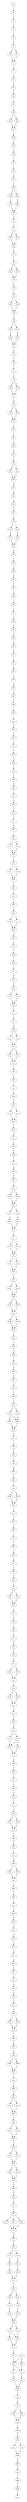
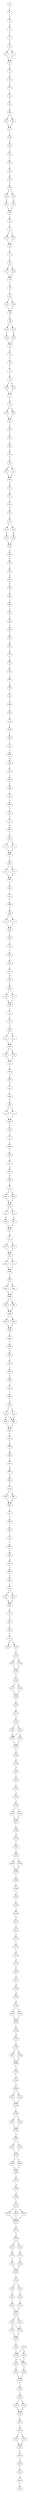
  strict digraph {
    fontname=Nunito
    node [fontname=Nunito]
    edge [fontname=Nunito]
    S0
    S1
    S2
    S3
    S4
    S5
    S6
    S7
    S8
    S9
    S10
    S11
    S12
    S13
    S14
    S15
    S16
    S17
    S18
    S19
    S20
    S21
    S22
    S23
    S24
    S25
    S26
    S27
    S28
    S29
    S30
    S31
    S32
    S33
    S34
    S35
    S36
    S37
    S38
    S39
    S40
    S41
    S42
    S43
    S44
    S45
    S46
    S47
    S48
    S49
    S50
    S51
    S52
    S53
    S54
    S55
    S56
    S57
    S58
    S59
    S60
    S61
    S62
    S63
    S64
    S65
    S66
    S67
    S68
    S69
    S70
    S71
    S72
    S73
    S74
    S75
    S76
    S77
    S78
    S79
    S80
    S81
    S82
    S83
    S84
    S85
    S86
    S87
    S88
    S89
    S90
    S91
    S92
    S93
    S94
    S95
    S96
    S97
    S98
    S99
    S100
    S101
    S102
    S103
    S104
    S105
    S106
    S107
    S108
    S109
    S110
    S111
    S112
    S113
    S114
    S115
    S116
    S117
    S118
    S119
    S120
    S121
    S122
    S123
    S124
    S125
    S126
    S127
    S128
    S129
    S130
    S131
    S132
    S133
    S134
    S135
    S136
    S137
    S138
    S139
    S140
    S141
    S142
    S143
    S144
    S145
    S146
    S147
    S148
    S149
    S150
    S151
    S152
    S153
    S154
    S155
    S156
    S157
    S158
    S159
    S160
    S161
    S162
    S163
    S164
    S165
    S166
    S167
    S168
    S169
    S170
    S171
    S172
    S173
    S174
    S175
    S176
    S177
    S178
    S179
    S180
    S181
    S182
    S183
    S184
    S185
    S186
    S187
    S188
    S189
    S190
    S191
    S192
    S193
    S194
    S195
    S196
    S197
    S198
    S199
    S200
    S201
    S202
    S203
    S204
    S205
    S206
    S207
    S208
    S209
    S210
    S211
    S212
    S213
    S214
    S215
    S216
    S217
    S218
    S219
    S220
    S221
    S222
    S223
    S224
    S225
    S226
    S227
    S228
    S229
    S230
    S231
    S232
    S233
    S234
    S235
    S236
    S237
    S238
    S239
    S240
    S241
    S242
    S243
    S244
    S245
    S246
    S247
    S248
    S249
    S250
    S251
    S252
    S253
    S254
    S255
    S256
    S257
    S258
    S259
    S260
    S261
    S262
    S263
    S264
    S265
    S266
    S267
    S268
    S269
    S270
    S271
    S272
    S273
    S274
    S275
    S276
    S277
    S278
    S279
    S280
    S281
    S282
    S283
    S284
    S285
    S286
    S287
    S288
    S289
    S290
    S291
    S292
    S293
    S294
    S295
    S296
    S297
    S298
    S299
    S300
    S301
    S302
    S303
    S304
    S305
    S306
    S307
    S308
    S309
    S310
    S311
    S312
    S313
    S314
    S315
    S316
    S317
    S318
    S319
    S320
    S321
    S322
    S323
    S324
    S325
    S326
    S327
    S328
    S329
    S330
    S331
    S332
    S333
    S334
    S335
    S336
    S338
    S337
    S339
    S340
    S341
    S342
    S343
    S344
    S345
    S346
    S347
    S348
    S349
    S350
    S351
    S352
    S353
    S354
    S355
    S357
    S358
    S359
    S360
    S361
    S0 -> S1 [label=T]
    S1 -> S2 [label=A]
    S2 -> S3 [label=G]
    S3 -> S4 [label=T]
    S4 -> S5 [label=G]
    S5 -> S6 [label=C]
    S5 -> S7 [label=G]
    S6 -> S8 [label=T]
    S7 -> S8 [label=T]
    S8 -> S9 [label=G]
    S9 -> S10 [label=T]
    S10 -> S11 [label=C]
    S11 -> S12 [label=C]
    S12 -> S13 [label=T]
    S13 -> S14 [label=A]
    S14 -> S15 [label=T]
    S14 -> S16 [label=C]
    S15 -> S17 [label=G]
    S16 -> S17 [label=G]
    S17 -> S18 [label=T]
    S18 -> S19 [label=G]
    S19 -> S20 [label=T]
    S20 -> S21 [label=C]
    S21 -> S22 [label=C]
    S22 -> S23 [label=A]
    S23 -> S24 [label=T]
    S24 -> S25 [label=C]
    S24 -> S26 [label=T]
    S25 -> S27 [label=G]
    S26 -> S28 [label=A]
    S27 -> S29 [label=T]
    S28 -> S29 [label=T]
    S29 -> S30 [label=C]
    S30 -> S31 [label=T]
    S31 -> S32 [label=G]
    S31 -> S33 [label=A]
    S32 -> S34 [label=T]
    S33 -> S34 [label=T]
    S34 -> S35 [label=T]
    S35 -> S36 [label=C]
    S36 -> S37 [label=C]
    S36 -> S38 [label=T]
    S37 -> S39 [label=A]
    S38 -> S39 [label=A]
    S39 -> S40 [label=T]
    S40 -> S41 [label=C]
    S41 -> S42 [label=T]
    S41 -> S43 [label=C]
    S42 -> S44 [label=T]
    S43 -> S44 [label=T]
    S44 -> S45 [label=G]
    S45 -> S46 [label=A]
    S45 -> S47 [label=C]
    S46 -> S48 [label=A]
    S47 -> S49 [label=G]
    S48 -> S50 [label=G]
    S49 -> S50 [label=G]
    S50 -> S51 [label=A]
    S51 -> S52 [label=T]
    S52 -> S53 [label=C]
    S53 -> S54 [label=C]
    S54 -> S55 [label=A]
    S54 -> S56 [label=G]
    S55 -> S57 [label=C]
    S56 -> S57 [label=C]
    S57 -> S58 [label=A]
    S58 -> S59 [label=A]
    S58 -> S60 [label=C]
    S59 -> S61 [label=C]
    S60 -> S61 [label=C]
    S61 -> S62 [label=T]
    S62 -> S63 [label=C]
    S63 -> S64 [label=A]
    S64 -> S65 [label=G]
    S65 -> S66 [label=A]
    S66 -> S67 [label=G]
    S66 -> S68 [label=A]
    S67 -> S69 [label=G]
    S68 -> S69 [label=G]
    S69 -> S70 [label=G]
    S70 -> S71 [label=G]
    S71 -> S72 [label=A]
    S72 -> S73 [label=G]
    S73 -> S74 [label=A]
    S74 -> S75 [label=C]
    S74 -> S76 [label=T]
    S75 -> S77 [label=A]
    S76 -> S78 [label=G]
    S77 -> S79 [label=C]
    S78 -> S79 [label=C]
    S79 -> S80 [label=A]
    S80 -> S81 [label=G]
    S81 -> S82 [label=A]
    S82 -> S83 [label=G]
    S83 -> S84 [label=C]
    S84 -> S85 [label=C]
    S85 -> S86 [label=T]
    S86 -> S87 [label=T]
    S87 -> S88 [label=T]
    S88 -> S89 [label=C]
    S89 -> S90 [label=A]
    S90 -> S91 [label=G]
    S91 -> S92 [label=A]
    S92 -> S93 [label=C]
    S93 -> S94 [label=C]
    S94 -> S95 [label=T]
    S95 -> S96 [label=G]
    S96 -> S97 [label=T]
    S97 -> S98 [label=G]
    S98 -> S99 [label=C]
    S99 -> S100 [label=C]
    S100 -> S101 [label=T]
    S101 -> S102 [label=C]
    S102 -> S103 [label=C]
    S103 -> S104 [label=C]
    S104 -> S105 [label=A]
    S105 -> S106 [label=C]
    S106 -> S107 [label=T]
    S107 -> S108 [label=G]
    S108 -> S109 [label=C]
    S109 -> S110 [label=A]
    S110 -> S111 [label=T]
    S111 -> S112 [label=T]
    S112 -> S113 [label=G]
    S113 -> S114 [label=T]
    S114 -> S115 [label=C]
    S114 -> S116 [label=G]
    S115 -> S117 [label=G]
    S116 -> S117 [label=G]
    S117 -> S118 [label=T]
    S118 -> S119 [label=T]
    S118 -> S120 [label=C]
    S119 -> S121 [label=C]
    S120 -> S121 [label=C]
    S121 -> S122 [label=T]
    S122 -> S123 [label=T]
    S123 -> S124 [label=T]
    S124 -> S125 [label=G]
    S125 -> S126 [label=T]
    S125 -> S127 [label=C]
    S126 -> S128 [label=T]
    S127 -> S128 [label=T]
    S128 -> S129 [label=T]
    S129 -> S130 [label=C]
    S130 -> S131 [label=T]
    S131 -> S132 [label=T]
    S132 -> S133 [label=T]
    S133 -> S134 [label=G]
    S134 -> S135 [label=G]
    S135 -> S136 [label=C]
    S135 -> S137 [label=T]
    S136 -> S138 [label=C]
    S137 -> S138 [label=C]
    S138 -> S139 [label=C]
    S139 -> S140 [label=T]
    S140 -> S141 [label=G]
    S141 -> S142 [label=C]
    S141 -> S143 [label=G]
    S142 -> S144 [label=T]
    S143 -> S144 [label=T]
    S144 -> S145 [label=C]
    S144 -> S146 [label=A]
    S145 -> S147 [label=T]
    S146 -> S147 [label=T]
    S147 -> S148 [label=T]
    S148 -> S149 [label=T]
    S149 -> S150 [label=T]
    S150 -> S151 [label=C]
    S151 -> S152 [label=A]
    S152 -> S153 [label=T]
    S152 -> S154 [label=C]
    S153 -> S155 [label=T]
    S154 -> S155 [label=T]
    S155 -> S156 [label=T]
    S156 -> S157 [label=A]
    S157 -> S158 [label=C]
    S158 -> S159 [label=C]
    S159 -> S160 [label=T]
    S160 -> S161 [label=G]
    S161 -> S162 [label=A]
    S162 -> S163 [label=G]
    S163 -> S164 [label=G]
    S163 -> S165 [label=A]
    S164 -> S166 [label=C]
    S165 -> S166 [label=C]
    S166 -> S167 [label=T]
    S166 -> S168 [label=C]
    S167 -> S169 [label=G]
    S168 -> S170 [label=A]
    S169 -> S171 [label=G]
    S170 -> S171 [label=G]
    S171 -> S172 [label=G]
    S172 -> S173 [label=T]
    S172 -> S174 [label=C]
    S173 -> S175 [label=T]
    S174 -> S175 [label=T]
    S175 -> S176 [label=T]
    S175 -> S177 [label=C]
    S176 -> S178 [label=C]
    S177 -> S178 [label=C]
    S178 -> S179 [label=A]
    S179 -> S180 [label=A]
    S179 -> S181 [label=G]
    S180 -> S182 [label=G]
    S181 -> S182 [label=G]
    S182 -> S183 [label=G]
    S182 -> S184 [label=A]
    S183 -> S185 [label=A]
    S184 -> S185 [label=A]
    S185 -> S186 [label=T]
    S185 -> S187 [label=A]
    S186 -> S188 [label=G]
    S187 -> S188 [label=G]
    S188 -> S189 [label=C]
    S189 -> S190 [label=T]
    S190 -> S191 [label=G]
    S191 -> S192 [label=T]
    S192 -> S193 [label=G]
    S193 -> S194 [label=G]
    S194 -> S195 [label=A]
    S195 -> S196 [label=T]
    S196 -> S197 [label=G]
    S197 -> S198 [label=A]
    S197 -> S199 [label=G]
    S198 -> S200 [label=G]
    S198 -> S201 [label=A]
    S199 -> S200 [label=G]
    S200 -> S202 [label=G]
    S201 -> S202 [label=G]
    S202 -> S203 [label=T]
    S203 -> S204 [label=T]
    S204 -> S205 [label=G]
    S205 -> S206 [label=T]
    S206 -> S207 [label=G]
    S207 -> S208 [label=G]
    S208 -> S209 [label=C]
    S209 -> S210 [label=A]
    S209 -> S211 [label=T]
    S210 -> S212 [label=G]
    S211 -> S212 [label=G]
    S212 -> S213 [label=T]
    S213 -> S214 [label=T]
    S214 -> S215 [label=T]
    S215 -> S216 [label=T]
    S216 -> S217 [label=C]
    S217 -> S218 [label=T]
    S218 -> S219 [label=A]
    S219 -> S220 [label=C]
    S220 -> S221 [label=A]
    S221 -> S222 [label=C]
    S222 -> S223 [label=G]
    S222 -> S224 [label=T]
    S223 -> S225 [label=G]
    S224 -> S225 [label=G]
    S225 -> S226 [label=T]
    S226 -> S227 [label=G]
    S227 -> S228 [label=C]
    S228 -> S229 [label=T]
    S229 -> S230 [label=G]
-   S230 -> S231 [label=A]
+   S229 -> S231 [label=A]
    S231 -> S232 [label=C]
    S232 -> S233 [label=C]
    S232 -> S234 [label=G]
    S233 -> S235 [label=C]
    S234 -> S235 [label=C]
    S235 -> S236 [label=C]
    S236 -> S237 [label=G]
    S236 -> S238 [label=C]
    S237 -> S239 [label=C]
    S238 -> S239 [label=C]
    S239 -> S240 [label=T]
    S240 -> S241 [label=T]
    S241 -> S242 [label=C]
    S242 -> S243 [label=A]
    S242 -> S244 [label=T]
    S243 -> S245 [label=A]
    S244 -> S245 [label=A]
    S244 -> S246 [label=C]
    S245 -> S247 [label=A]
    S246 -> S247 [label=A]
    S247 -> S248 [label=A]
    S248 -> S249 [label=C]
    S249 -> S250 [label=C]
    S250 -> S251 [label=C]
    S251 -> S252 [label=T]
    S252 -> S253 [label=T]
    S253 -> S254 [label=T]
    S254 -> S255 [label=G]
    S254 -> S256 [label=T]
    S255 -> S257 [label=G]
    S256 -> S257 [label=G]
    S257 -> S258 [label=T]
    S258 -> S259 [label=G]
    S259 -> S260 [label=T]
    S260 -> S261 [label=A]
    S261 -> S262 [label=T]
    S261 -> S263 [label=C]
    S262 -> S264 [label=A]
    S263 -> S264 [label=A]
    S264 -> S265 [label=C]
    S265 -> S266 [label=C]
    S266 -> S267 [label=C]
    S267 -> S268 [label=T]
    S268 -> S269 [label=G]
    S269 -> S270 [label=A]
    S270 -> S271 [label=G]
    S271 -> S272 [label=G]
    S272 -> S273 [label=A]
    S273 -> S274 [label=A]
    S274 -> S275 [label=C]
    S275 -> S276 [label=A]
    S276 -> S277 [label=A]
    S277 -> S278 [label=G]
    S278 -> S279 [label=G]
    S279 -> S280 [label=A]
    S280 -> S281 [label=A]
    S280 -> S282 [label=G]
    S281 -> S283 [label=G]
    S282 -> S283 [label=G]
    S283 -> S284 [label=T]
    S284 -> S285 [label=G]
    S285 -> S286 [label=A]
    S286 -> S287 [label=A]
    S286 -> S288 [label=G]
    S287 -> S289 [label=G]
    S288 -> S289 [label=G]
    S289 -> S290 [label=A]
    S290 -> S291 [label=A]
    S291 -> S292 [label=A]
    S292 -> S293 [label=C]
    S292 -> S294 [label=G]
    S293 -> S295 [label=C]
    S294 -> S295 [label=C]
    S295 -> S296 [label=T]
    S296 -> S297 [label=C]
    S296 -> S298 [label=T]
    S297 -> S299 [label=T]
    S298 -> S299 [label=T]
    S299 -> S300 [label=G]
    S300 -> S301 [label=C]
    S300 -> S302 [label=T]
    S301 -> S303 [label=T]
    S302 -> S303 [label=T]
    S303 -> S304 [label=C]
    S303 -> S305 [label=G]
    S304 -> S306 [label=A]
    S305 -> S306 [label=A]
    S306 -> S307 [label=A]
    S307 -> S308 [label=G]
    S308 -> S309 [label=C]
    S309 -> S310 [label=T]
    S310 -> S311 [label=A]
    S310 -> S312 [label=T]
    S310 -> S313 [label=G]
    S311 -> S314 [label=A]
    S312 -> S314 [label=A]
    S313 -> S314 [label=A]
    S314 -> S315 [label=A]
    S315 -> S316 [label=A]
    S316 -> S317 [label=A]
    S316 -> S318 [label=T]
    S317 -> S319 [label=G]
    S318 -> S320 [label=A]
    S319 -> S321 [label=T]
    S320 -> S322 [label=C]
    S321 -> S323 [label=A]
    S322 -> S323 [label=A]
    S323 -> S324 [label=A]
    S324 -> S325 [label=G]
    S324 -> S326 [label=A]
    S325 -> S327 [label=T]
    S326 -> S328 [label=G]
    S327 -> S329 [label=C]
    S328 -> S330 [label=T]
    S329 -> S331 [label=A]
    S330 -> S331 [label=A]
    S331 -> S332 [label=G]
    S331 -> S333 [label=A]
    S332 -> S334 [label=T]
    S332 -> S335 [label=C]
    S333 -> S334 [label=T]
    S334 -> S336 [label=A]
    S335 -> S336 [label=A]
    S336 -> S338 [label=T]
    S338 -> S339 [label=T]
    S337 -> S339 [label=T]
    S337 -> S340 [label=A]
    S339 -> S341 [label=G]
    S339 -> S342 [label=T]
    S340 -> S342 [label=T]
    S341 -> S343 [label=A]
    S342 -> S344 [label=T]
    S343 -> S345 [label=C]
    S344 -> S345 [label=C]
    S345 -> S346 [label=T]
    S346 -> S347 [label=C]
    S347 -> S348 [label=T]
    S347 -> S349 [label=A]
    S348 -> S350 [label=G]
    S349 -> S350 [label=G]
    S350 -> S351 [label=A]
    S351 -> S352 [label=G]
    S352 -> S353 [label=T]
    S352 -> S354 [label=C]
    S353 -> S355 [label=A]
    S354 -> S355 [label=A]
    S355 -> S357 [label=A]
    S357 -> S358 [label=A]
    S358 -> S359 [label=T]
    S359 -> S360 [label=A]
    S360 -> S361 [label=T]
  }
